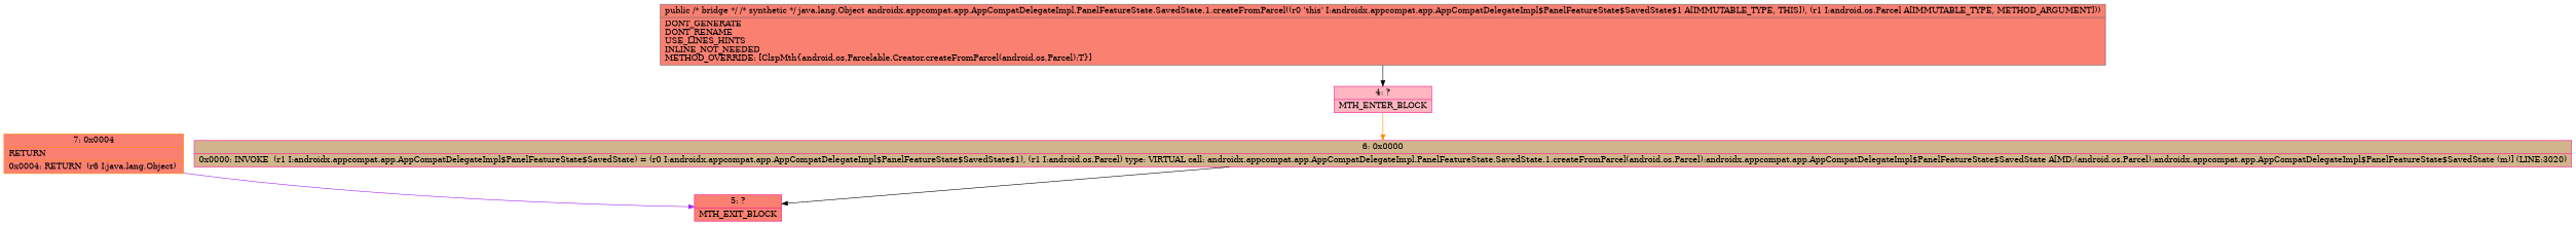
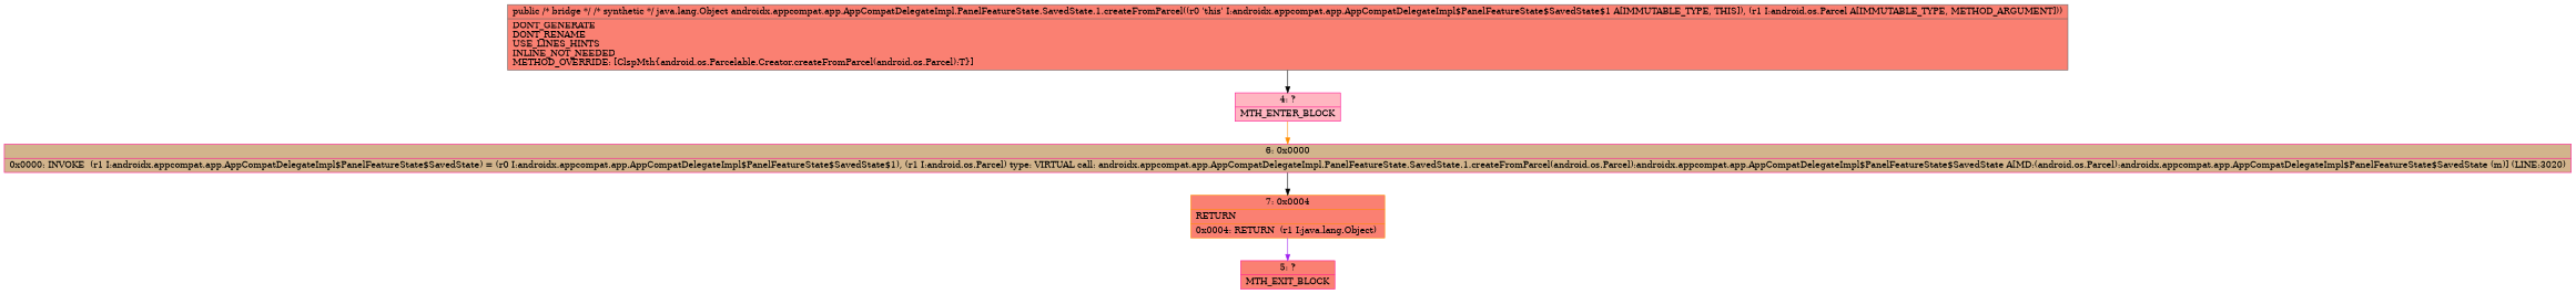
  digraph {
    node [color=deeppink fillcolor=salmon shape=record style=filled]
    edge [color=black]
    n1 [fillcolor=lightpink label="{4\:\ ?|MTH_ENTER_BLOCK\l}"]
    n2 [fillcolor=tan label="{6\:\ 0x0000|0x0000: INVOKE  (r1 I:androidx.appcompat.app.AppCompatDelegateImpl$PanelFeatureState$SavedState) = (r0 I:androidx.appcompat.app.AppCompatDelegateImpl$PanelFeatureState$SavedState$1), (r1 I:android.os.Parcel) type: VIRTUAL call: androidx.appcompat.app.AppCompatDelegateImpl.PanelFeatureState.SavedState.1.createFromParcel(android.os.Parcel):androidx.appcompat.app.AppCompatDelegateImpl$PanelFeatureState$SavedState A[MD:(android.os.Parcel):androidx.appcompat.app.AppCompatDelegateImpl$PanelFeatureState$SavedState (m)] (LINE:3020)\l}"]
-   n3 [color=darkorange label="{7\:\ 0x0004|RETURN\l|0x0004: RETURN  (r6 I:java.lang.Object) \l}"]
+   n3 [color=darkorange label="{7\:\ 0x0004|RETURN\l|0x0004: RETURN  (r1 I:java.lang.Object) \l}"]
    n4 [label="{5\:\ ?|MTH_EXIT_BLOCK\l}"]
    n5 [color=gray40 label="{public \/* bridge *\/ \/* synthetic *\/ java.lang.Object androidx.appcompat.app.AppCompatDelegateImpl.PanelFeatureState.SavedState.1.createFromParcel((r0 'this' I:androidx.appcompat.app.AppCompatDelegateImpl$PanelFeatureState$SavedState$1 A[IMMUTABLE_TYPE, THIS]), (r1 I:android.os.Parcel A[IMMUTABLE_TYPE, METHOD_ARGUMENT]))  | DONT_GENERATE\lDONT_RENAME\lUSE_LINES_HINTS\lINLINE_NOT_NEEDED\lMETHOD_OVERRIDE: [ClspMth\{android.os.Parcelable.Creator.createFromParcel(android.os.Parcel):T\}]\l}"]
    n1 -> n2 [color=darkorange]
-   n2 -> n4
+   n2 -> n3
    n3 -> n4 [color=purple]
    n5 -> n1
  }
